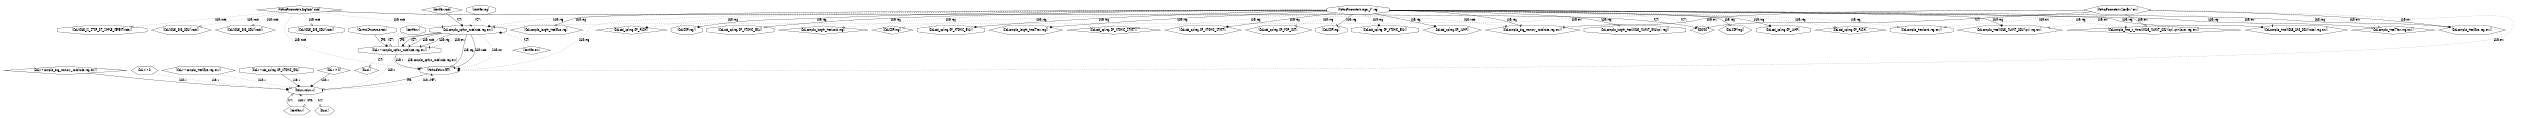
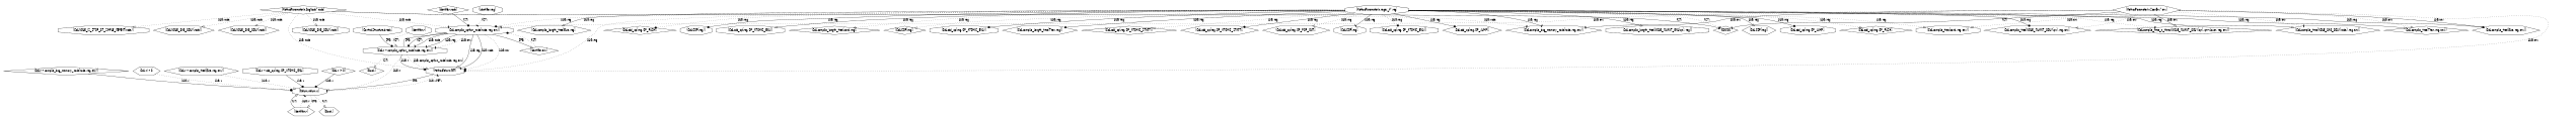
  digraph {
    fontname="Patrick Hand"
    node [fontname="Patrick Hand" shape=octagon]
    edge [arrowhead=onormal fontname="Patrick Hand" style=dotted]
    n1 [label="(Call,compile_option_node(node, reg, env))"]
    n2 [label="(Call,r = compile_option_node(node, reg, env))"]
    n3 [label="(Identifier,env)" shape=diamond]
    n4 [label="(MethodReturn,RET)"]
    n5 [label="(Return,return r;)"]
    n6 [label="(Block,)" shape=diamond]
    n7 [label="(MethodParameterIn,BagNode* node)" shape=diamond]
    n8 [label="(Call,compile_bag_memory_node(node, reg, env))" shape=hexagon]
    n9 [label="(Call,NODE_BAG_BODY(node))"]
    n10 [label="(Call,NODE_IS_STOP_BT_SIMPLE_REPEAT(node))"]
    n11 [label="(Call,NODE_BAG_BODY(node))" shape=hexagon]
    n12 [label="(Call,NODE_BAG_BODY(node))" shape=hexagon]
    1000100 [shape=diamond]
    n14 [label="(MethodParameterIn,regex_t* reg)"]
    n15 [label="(Call,add_op(reg, OP_JUMP))"]
    n16 [label="(Call,add_op(reg, OP_PUSH))" shape=diamond]
    n17 [label="(Call,compile_length_tree(Else, reg))" shape=hexagon]
    n18 [label="(Call,compile_tree(NODE_QUANT_BODY(qn), reg, env))" shape=hexagon]
    n19 [label="(Call,add_op(reg, OP_PUSH))" shape=diamond]
    n20 [label="(Call,add_op(reg, OP_ATOMIC_END))"]
    n21 [label="(Call,compile_tree(Else, reg, env))" shape=hexagon]
    n22 [label="(Call,COP(reg))"]
    n23 [label="(Call,compile_tree_n_times(NODE_QUANT_BODY(qn), qn->lower, reg, env))" shape=diamond]
    n24 [label="(Call,compile_length_tree(cond, reg))" shape=diamond]
    n25 [label="(Call,compile_tree(NODE_BAG_BODY(node), reg, env))" shape=hexagon]
    n26 [label="(Call,COP(reg))" shape=diamond]
    n27 [label="(Call,COP(reg))" shape=hexagon]
    n28 [label="(Call,compile_tree(Then, reg, env))" shape=diamond]
    n29 [label="(Call,add_op(reg, OP_ATOMIC_END))"]
    n30 [label="(Call,compile_length_tree(Then, reg))" shape=hexagon]
    n31 [label="(Call,compile_length_tree(NODE_QUANT_END(qn), reg))"]
    n32 [label="(Call,add_op(reg, OP_ATOMIC_START))" shape=diamond]
    n33 [label="(Call,compile_tree(cond, reg, env))"]
    n34 [label="(Call,add_op(reg, OP_ATOMIC_START))" shape=hexagon]
    n35 [label="(Call,add_op(reg, OP_POP_OUT))" shape=hexagon]
    n36 [label="(Call,COP(reg))"]
    n37 [label="(Call,add_op(reg, OP_ATOMIC_END))"]
    n38 [label="(Call,add_op(reg, OP_JUMP))" shape=hexagon]
    n39 [label="(MethodParameterIn,ScanEnv* env)" shape=hexagon]
    n40 [label="(Identifier,r)" shape=hexagon]
    n41 [label="(Block,)" shape=hexagon]
    n42 [label="(Call,r = compile_bag_memory_node(node, reg, env))" shape=diamond]
    n43 [label="(Identifier,r)"]
    n44 [label="(Call,r != 0)" shape=hexagon]
    n45 [label="(Identifier,reg)"]
    n46 [label="(Call,r = compile_tree(Else, reg, env))" shape=hexagon]
    n47 [label="(ControlStructure,break;)"]
    n48 [label="(Call,r = add_op(reg, OP_ATOMIC_END))"]
    n49 [label="(Call,r != 0)" shape=diamond]
    n50 [label="(Identifier,node)" shape=diamond]
    n1 -> n2 [arrowhead=dot label="AST: " style=solid]
    n1 -> n2 [arrowhead=tee label="DDG: node" style=solid]
    n1 -> n2 [arrowhead=tee label="DDG: reg" style=solid]
    n1 -> n2 [arrowhead=tee label="DDG: env"]
+   n1 -> n3 [label="CFG: " style=solid]
    n1 -> n4 [arrowhead=dot label="DDG: env"]
    n1 -> n4 [label="DDG: reg" style=solid]
    n1 -> n4 [arrowhead=tee label="DDG: node" style=solid]
    n2 -> n1 [label="CFG: " style=solid]
    n2 -> n4 [label="DDG: compile_option_node(node, reg, env)"]
    n2 -> n4 [arrowhead=dot label="DDG: r" style=solid]
    n2 -> n5 [arrowhead=tee label="DDG: r"]
    n2 -> n6 [label="AST: "]
    n3 -> n1 [arrowhead=dot label="AST: "]
    n4 -> n5 [label="CFG: " style=solid]
    n5 -> n4 [arrowhead=tee label="DDG: <RET>"]
    n5 -> n40 [label="CFG: "]
    n5 -> n41 [label="AST: "]
    n7 -> n1 [arrowhead=tee label="DDG: node"]
    n7 -> n4 [label="DDG: node"]
    n7 -> n8 [arrowhead=tee label="DDG: node"]
    n7 -> n9 [label="DDG: node"]
    n7 -> n10 [label="DDG: node"]
    n7 -> n11 [label="DDG: node"]
    n7 -> n12 [label="DDG: node"]
    n7 -> 1000100 [arrowhead=tee label="AST: " style=solid]
    n14 -> n1 [arrowhead=dot label="DDG: reg"]
    n14 -> n4 [arrowhead=tee label="DDG: reg"]
    n14 -> n8 [arrowhead=tee label="DDG: reg" style=solid]
    n14 -> 1000100 [arrowhead=tee label="AST: "]
    n14 -> n15 [arrowhead=dot label="DDG: reg" style=solid]
    n14 -> n16 [label="DDG: reg"]
    n14 -> n17 [label="DDG: reg" style=solid]
    n14 -> n18 [arrowhead=dot label="DDG: reg" style=solid]
    n14 -> n19 [arrowhead=dot label="DDG: reg"]
    n14 -> n20 [label="DDG: reg" style=solid]
    n14 -> n21 [label="DDG: reg" style=solid]
    n14 -> n22 [arrowhead=dot label="DDG: reg" style=solid]
    n14 -> n23 [arrowhead=tee label="DDG: reg"]
    n14 -> n24 [label="DDG: reg"]
-   n14 -> n25 [arrowhead=dot label="DDG: reg" style=solid]
+   n14 -> n25 [label="DDG: reg" style=solid]
    n14 -> n26 [label="DDG: reg"]
    n14 -> n27 [label="DDG: reg" style=solid]
    n14 -> n28 [label="DDG: reg" style=solid]
    n14 -> n29 [arrowhead=dot label="DDG: reg" style=solid]
    n14 -> n30 [arrowhead=dot label="DDG: reg" style=solid]
    n14 -> n31 [label="DDG: reg" style=solid]
    n14 -> n32 [label="DDG: reg"]
    n14 -> n33 [label="DDG: reg"]
    n14 -> n34 [arrowhead=dot label="DDG: reg" style=solid]
    n14 -> n35 [label="DDG: reg"]
    n14 -> n36 [arrowhead=tee label="DDG: reg" style=solid]
    n14 -> n37 [arrowhead=dot label="DDG: reg"]
    n14 -> n38 [arrowhead=dot label="DDG: reg" style=solid]
    n39 -> n1 [arrowhead=tee label="DDG: env"]
    n39 -> n4 [arrowhead=dot label="DDG: env"]
    n39 -> n8 [arrowhead=tee label="DDG: env" style=solid]
    n39 -> 1000100 [arrowhead=tee label="AST: " style=solid]
    n39 -> n18 [label="DDG: env"]
    n39 -> n21 [arrowhead=dot label="DDG: env" style=solid]
    n39 -> n23 [label="DDG: env" style=solid]
    n39 -> n25 [arrowhead=tee label="DDG: env"]
    n39 -> n28 [label="DDG: env"]
    n39 -> n33 [label="DDG: env"]
    n40 -> n5 [label="AST: " style=solid]
    n40 -> n5 [arrowhead=tee label="DDG: r"]
    n42 -> n5 [arrowhead=dot label="DDG: r" style=solid]
    n43 -> n2 [label="AST: "]
    n44 -> n5 [arrowhead=dot label="DDG: r"]
    n45 -> n1 [arrowhead=tee label="AST: "]
    n46 -> n5 [label="DDG: r"]
    n47 -> n2 [arrowhead=dot label="CFG: " style=solid]
    n48 -> n5 [arrowhead=dot label="DDG: r" style=solid]
    n49 -> n5 [arrowhead=dot label="DDG: r" style=solid]
    n50 -> n1 [arrowhead=dot label="AST: " style=solid]
  }
